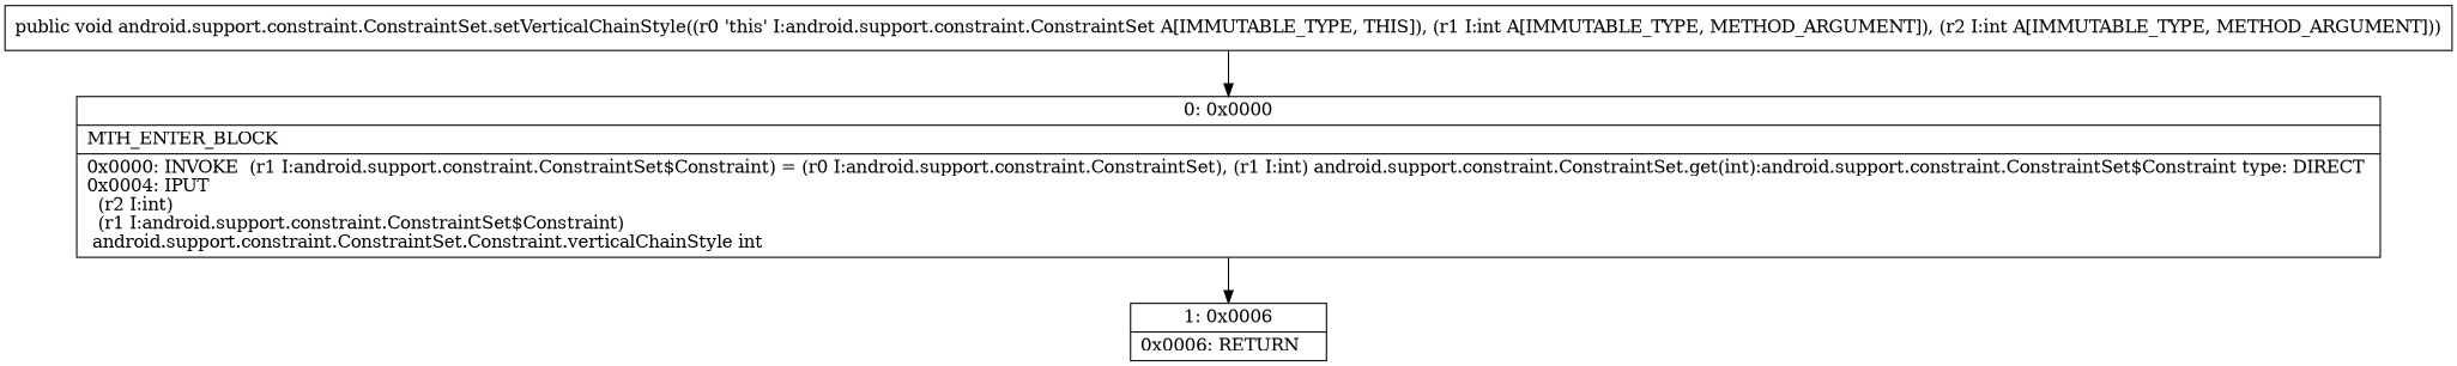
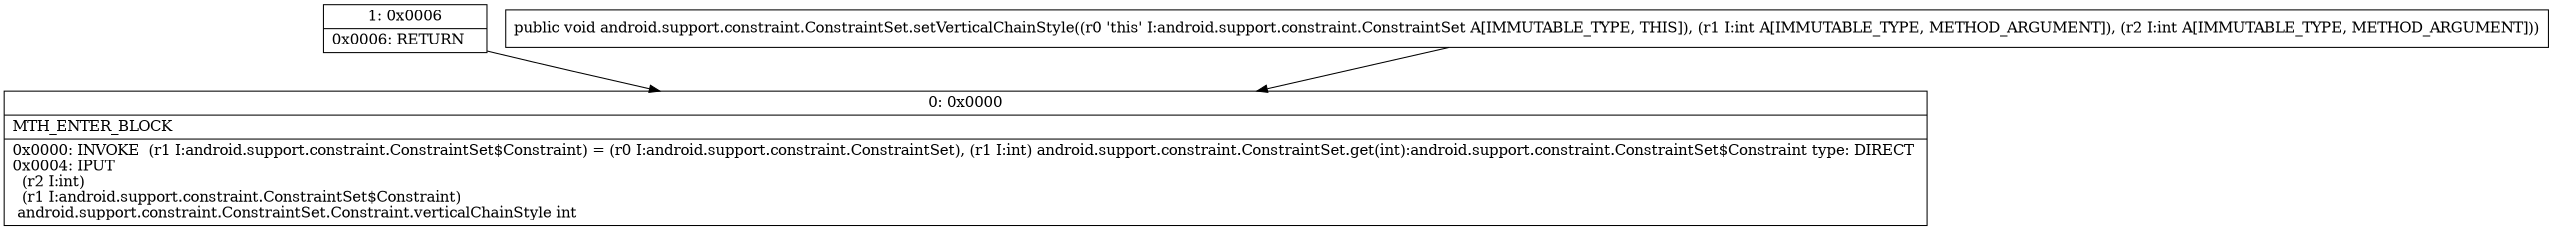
  digraph {
    node [shape=record]
    n1 [label="{0\:\ 0x0000|MTH_ENTER_BLOCK\l|0x0000: INVOKE  (r1 I:android.support.constraint.ConstraintSet$Constraint) = (r0 I:android.support.constraint.ConstraintSet), (r1 I:int) android.support.constraint.ConstraintSet.get(int):android.support.constraint.ConstraintSet$Constraint type: DIRECT \l0x0004: IPUT  \l  (r2 I:int)\l  (r1 I:android.support.constraint.ConstraintSet$Constraint)\l android.support.constraint.ConstraintSet.Constraint.verticalChainStyle int \l}"]
    n2 [label="{1\:\ 0x0006|0x0006: RETURN   \l}"]
    n3 [label="{public void android.support.constraint.ConstraintSet.setVerticalChainStyle((r0 'this' I:android.support.constraint.ConstraintSet A[IMMUTABLE_TYPE, THIS]), (r1 I:int A[IMMUTABLE_TYPE, METHOD_ARGUMENT]), (r2 I:int A[IMMUTABLE_TYPE, METHOD_ARGUMENT])) }"]
-   n1 -> n2
+   n2 -> n1
    n3 -> n1
  }
